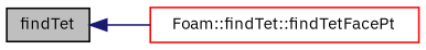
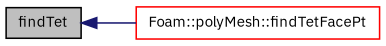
  digraph {
    rankdir=LR
    fontname="IBM Plex Sans"
    node [fontname="IBM Plex Sans" fontsize=10 shape=record]
    n1 [color=black fillcolor=grey75 fontcolor=black height=0.2 label=findTet style=filled width=0.4]
-   n2 [color=red height=0.2 label="Foam::findTet::findTetFacePt" width=0.4]
+   n2 [color=red height=0.2 label="Foam::polyMesh::findTetFacePt" width=0.4]
    n1 -> n2 [color=midnightblue dir=back fontname="IBM Plex Sans" fontsize=10 labelfontname=Helvetica labelfontsize=10 style=solid]
  }
